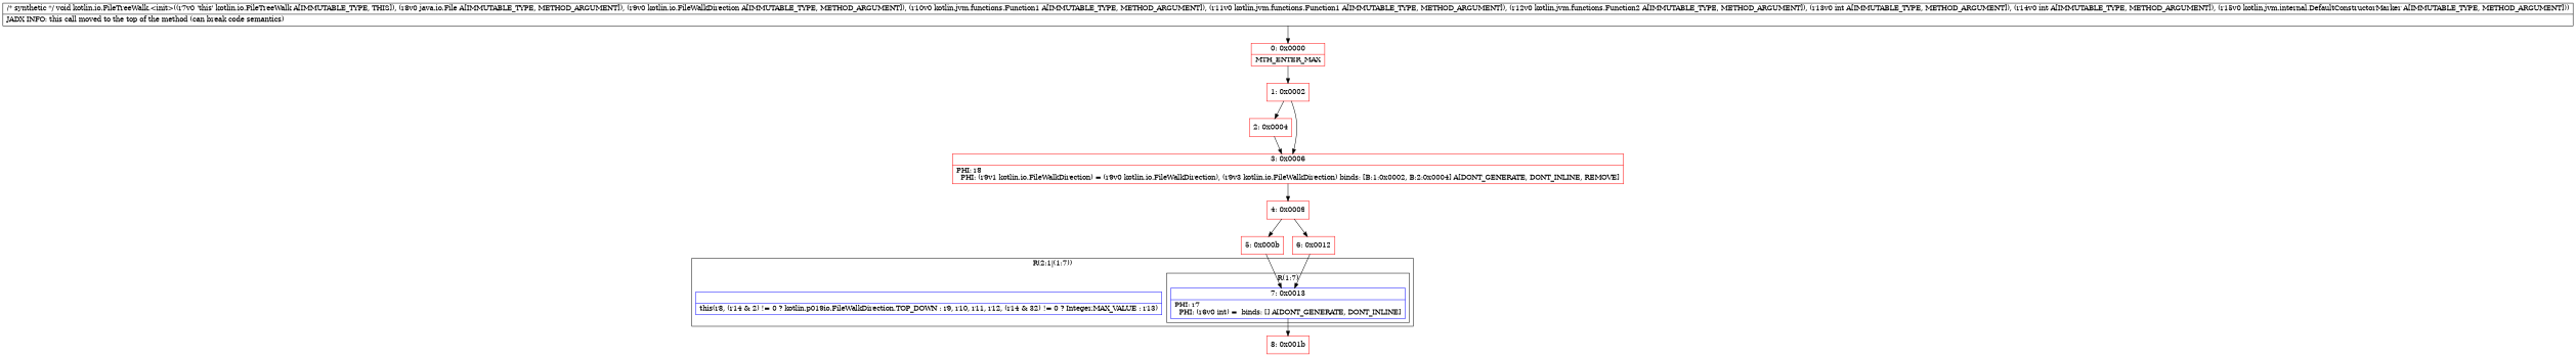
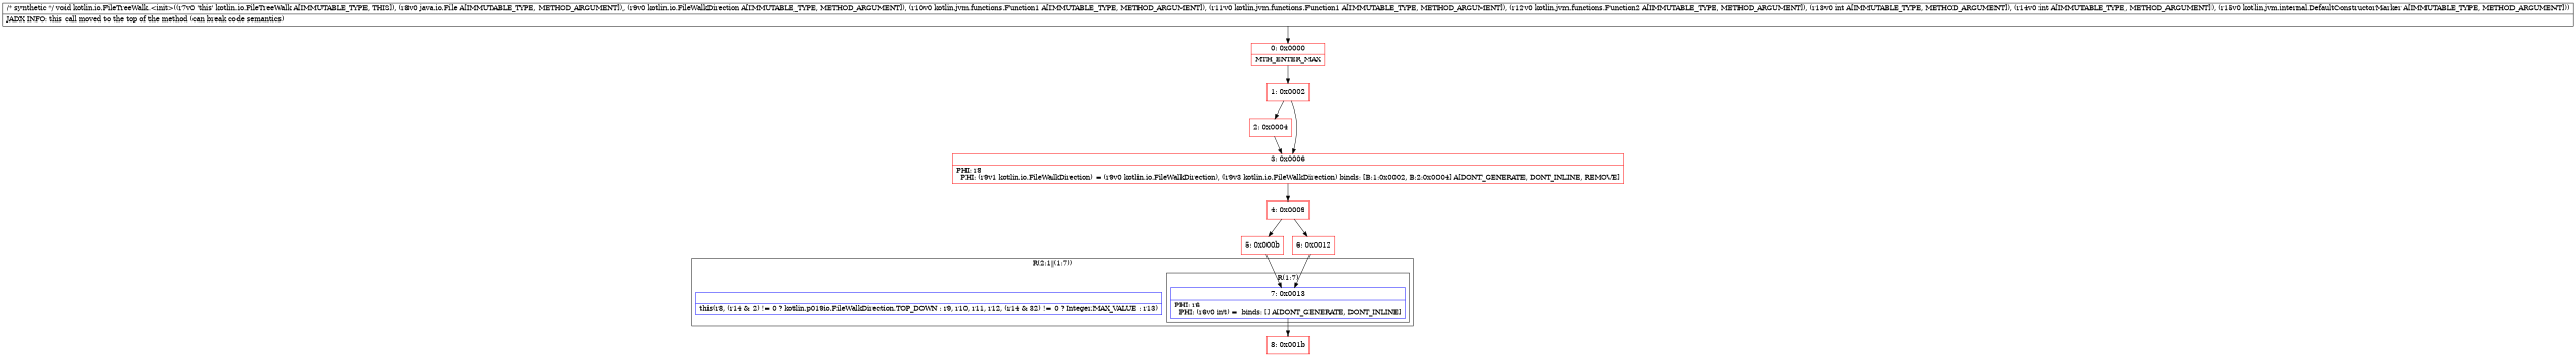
  digraph {
    node [color=red shape=record]
-   n1 [color=blue label="{7\:\ 0x0013|PHI: r7 \l  PHI: (r6v0 int) =  binds: [] A[DONT_GENERATE, DONT_INLINE]\l}"]
+   n1 [color=blue label="{7\:\ 0x0013|PHI: r6 \l  PHI: (r6v0 int) =  binds: [] A[DONT_GENERATE, DONT_INLINE]\l}"]
    n2 [color=blue label="{|this(r8, (r14 & 2) != 0 ? kotlin.p019io.FileWalkDirection.TOP_DOWN : r9, r10, r11, r12, (r14 & 32) != 0 ? Integer.MAX_VALUE : r13)\l}"]
    n3 [label="{8\:\ 0x001b}"]
    n4 [label="{0\:\ 0x0000|MTH_ENTER_MAX\l}"]
    n5 [label="{1\:\ 0x0002}"]
    n6 [label="{2\:\ 0x0004}"]
    n7 [label="{3\:\ 0x0006|PHI: r8 \l  PHI: (r9v1 kotlin.io.FileWalkDirection) = (r9v0 kotlin.io.FileWalkDirection), (r9v3 kotlin.io.FileWalkDirection) binds: [B:1:0x0002, B:2:0x0004] A[DONT_GENERATE, DONT_INLINE, REMOVE]\l}"]
    n8 [label="{4\:\ 0x0009}"]
    n9 [label="{5\:\ 0x000b}"]
    n10 [label="{6\:\ 0x0012}"]
    n11 [label="{\/* synthetic *\/ void kotlin.io.FileTreeWalk.\<init\>((r7v0 'this' kotlin.io.FileTreeWalk A[IMMUTABLE_TYPE, THIS]), (r8v0 java.io.File A[IMMUTABLE_TYPE, METHOD_ARGUMENT]), (r9v0 kotlin.io.FileWalkDirection A[IMMUTABLE_TYPE, METHOD_ARGUMENT]), (r10v0 kotlin.jvm.functions.Function1 A[IMMUTABLE_TYPE, METHOD_ARGUMENT]), (r11v0 kotlin.jvm.functions.Function1 A[IMMUTABLE_TYPE, METHOD_ARGUMENT]), (r12v0 kotlin.jvm.functions.Function2 A[IMMUTABLE_TYPE, METHOD_ARGUMENT]), (r13v0 int A[IMMUTABLE_TYPE, METHOD_ARGUMENT]), (r14v0 int A[IMMUTABLE_TYPE, METHOD_ARGUMENT]), (r15v0 kotlin.jvm.internal.DefaultConstructorMarker A[IMMUTABLE_TYPE, METHOD_ARGUMENT]))  | JADX INFO: this call moved to the top of the method (can break code semantics)\l}" color=""]
    subgraph cluster_1 {
      label="R(2:1|(1:7))"
      n2
      subgraph cluster_2 {
        label="R(1:7)"
        n1
      }
    }
    n1 -> n3
    n4 -> n5
    n5 -> n6
    n5 -> n7
    n6 -> n7
    n7 -> n8
    n8 -> n9
    n8 -> n10
    n9 -> n1
    n10 -> n1
    n11 -> n4
  }
